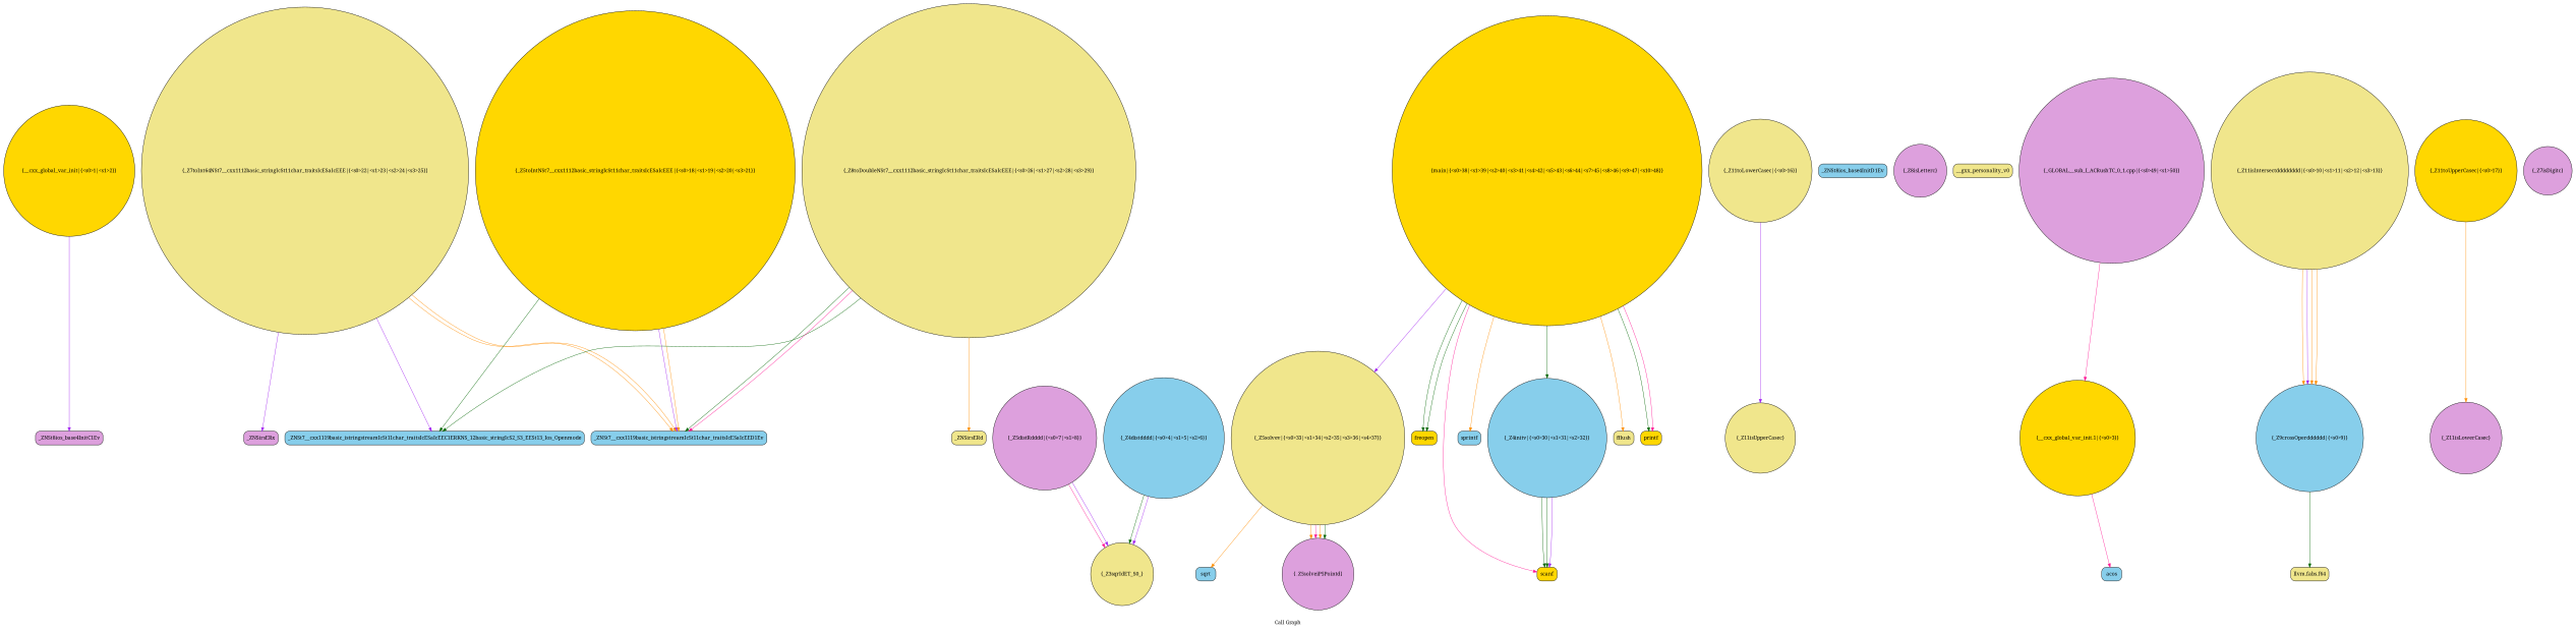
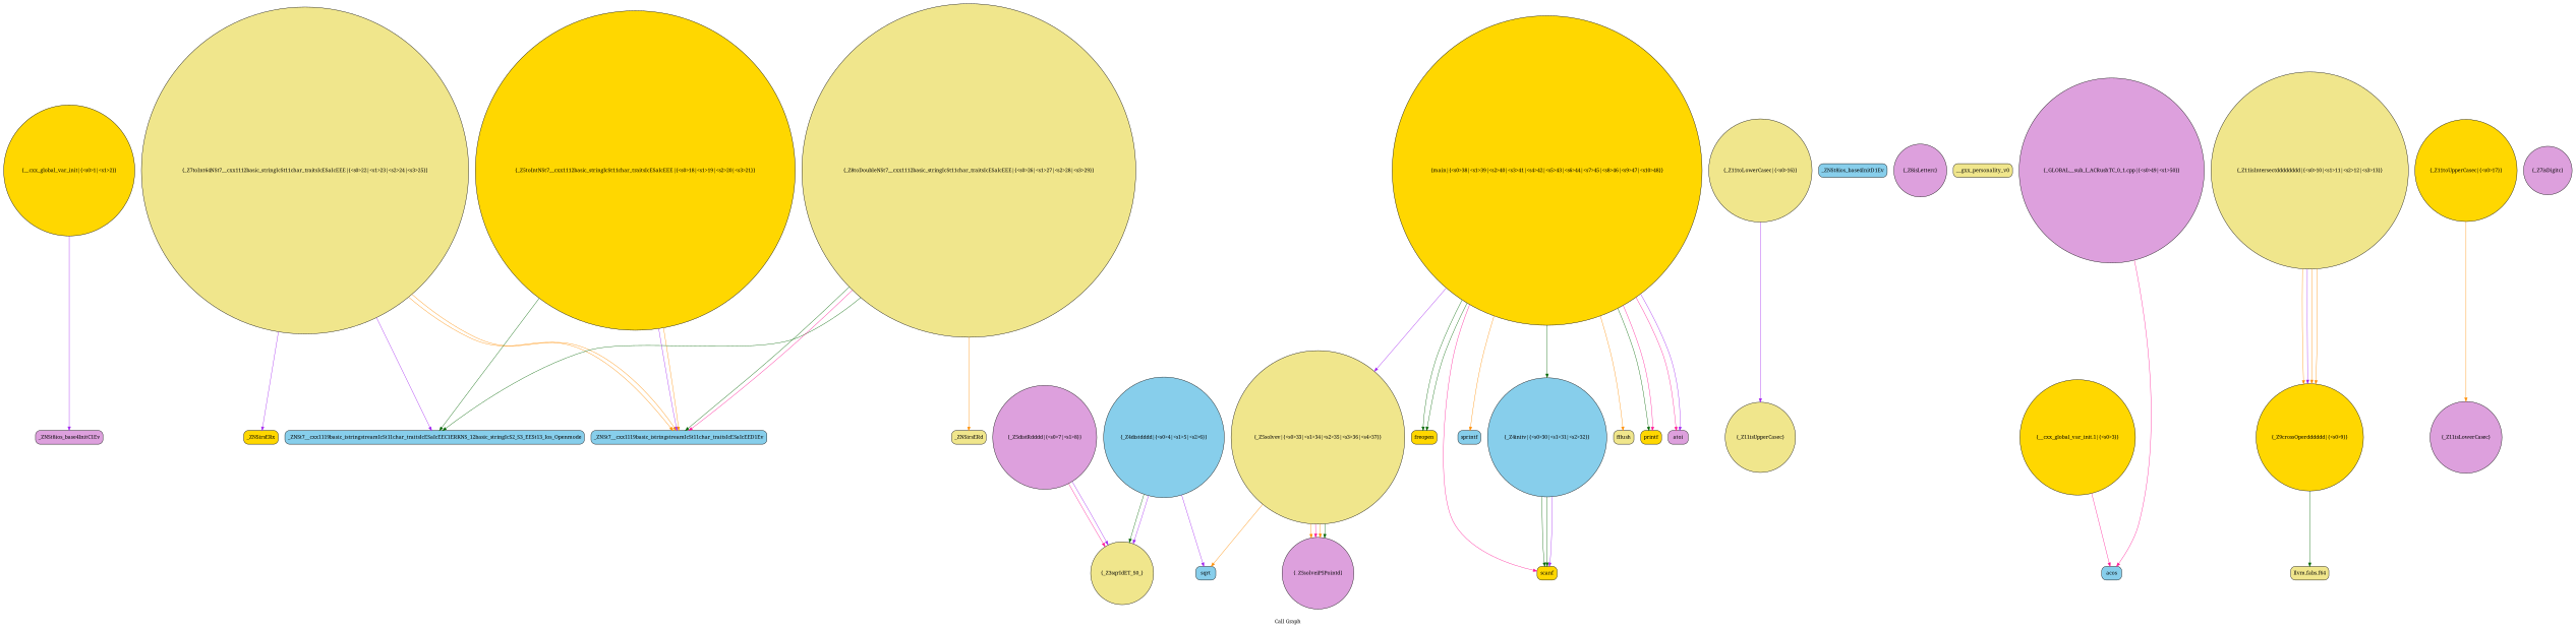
  digraph {
    fontname="Noto Serif"
    label="Call Graph"
    node [fillcolor=khaki fontname="Noto Serif" shape=circle style=filled]
    edge [color=darkorange fontname="Noto Serif" tailport=s0]
    n1 [fillcolor=gold label="{__cxx_global_var_init|{<s0>1|<s1>2}}"]
    n2 [fillcolor=plum label="{_ZNSt8ios_base4InitC1Ev}" shape=Mrecord]
-   n3 [fillcolor=plum label="{_ZNSirsERx}" shape=Mrecord]
+   n3 [fillcolor=gold label="{_ZNSirsERx}" shape=Mrecord]
    n4 [fillcolor=skyblue label="{sqrt}" shape=Mrecord]
    n5 [fillcolor=gold label="{printf}" shape=Mrecord]
    n6 [label="{_Z11isUpperCasec}"]
    n7 [fillcolor=skyblue label="{_ZNSt7__cxx1119basic_istringstreamIcSt11char_traitsIcESaIcEEC1ERKNS_12basic_stringIcS2_S3_EESt13_Ios_Openmode}" shape=Mrecord]
    n8 [fillcolor=skyblue label="{_ZNSt8ios_base4InitD1Ev}" shape=Mrecord]
    n9 [label="{_ZNSirsERd}" shape=Mrecord]
    n10 [fillcolor=plum label="{_Z5distRdddd|{<s0>7|<s1>8}}"]
    n11 [label="{_Z3sqrIdET_S0_}"]
+   n12 [fillcolor=plum label="{atoi}" shape=Mrecord]
    n13 [fillcolor=plum label="{_Z8isLetterc}"]
    n14 [label="{__gxx_personality_v0}" shape=Mrecord]
    n15 [fillcolor=gold label="{__cxx_global_var_init.1|{<s0>3}}"]
    n16 [fillcolor=skyblue label="{acos}" shape=Mrecord]
    n17 [fillcolor=gold label="{scanf}" shape=Mrecord]
    n18 [label="{llvm.fabs.f64}" shape=Mrecord]
    n19 [fillcolor=gold label="{freopen}" shape=Mrecord]
    n20 [label="{_Z11toLowerCasec|{<s0>16}}"]
    n21 [label="{_Z7toInt64NSt7__cxx1112basic_stringIcSt11char_traitsIcESaIcEEE|{<s0>22|<s1>23|<s2>24|<s3>25}}"]
    n22 [fillcolor=skyblue label="{_ZNSt7__cxx1119basic_istringstreamIcSt11char_traitsIcESaIcEED1Ev}" shape=Mrecord]
    n23 [fillcolor=skyblue label="{_Z4distdddd|{<s0>4|<s1>5|<s2>6}}"]
    n24 [label="{_Z5solvev|{<s0>33|<s1>34|<s2>35|<s3>36|<s4>37}}"]
    n25 [fillcolor=plum label="{_Z5solveiP5Pointd}"]
    n26 [fillcolor=plum label="{_GLOBAL__sub_I_ACRushTC_0_1.cpp|{<s0>49|<s1>50}}"]
    n27 [fillcolor=gold label="{_Z5toIntNSt7__cxx1112basic_stringIcSt11char_traitsIcESaIcEEE|{<s0>18|<s1>19|<s2>20|<s3>21}}"]
    n28 [label="{_Z8toDoubleNSt7__cxx1112basic_stringIcSt11char_traitsIcESaIcEEE|{<s0>26|<s1>27|<s2>28|<s3>29}}"]
    n29 [fillcolor=gold label="{main|{<s0>38|<s1>39|<s2>40|<s3>41|<s4>42|<s5>43|<s6>44|<s7>45|<s8>46|<s9>47|<s10>48}}"]
    n30 [fillcolor=skyblue label="{sprintf}" shape=Mrecord]
    n31 [fillcolor=skyblue label="{_Z4initv|{<s0>30|<s1>31|<s2>32}}"]
    n32 [label="{fflush}" shape=Mrecord]
    n33 [fillcolor=plum label="{_Z11isLowerCasec}"]
-   n34 [fillcolor=skyblue label="{_Z9crossOperdddddd|{<s0>9}}"]
+   n34 [fillcolor=gold label="{_Z9crossOperdddddd|{<s0>9}}"]
    n35 [fillcolor=plum label="{_Z7isDigitc}"]
    n36 [label="{_Z11isIntersectdddddddd|{<s0>10|<s1>11|<s2>12|<s3>13}}"]
    n37 [fillcolor=gold label="{_Z11toUpperCasec|{<s0>17}}"]
    n1 -> n2 [color=purple]
    n10 -> n11 [color=deeppink]
    n10 -> n11 [color=purple tailport=s1]
    n15 -> n16 [color=deeppink]
    n20 -> n6 [color=purple]
    n21 -> n3 [color=purple tailport=s1]
    n21 -> n7 [color=purple]
    n21 -> n22 [tailport=s2]
    n21 -> n22 [tailport=s3]
+   n23 -> n4 [color=purple tailport=s2]
    n23 -> n11 [color=darkgreen]
    n23 -> n11 [color=purple tailport=s1]
    n24 -> n4 [tailport=s4]
    n24 -> n25
    n24 -> n25 [color=deeppink tailport=s1]
    n24 -> n25 [tailport=s2]
    n24 -> n25 [color=darkgreen tailport=s3]
-   n26 -> n15 [color=deeppink tailport=s1]
+   n26 -> n16 [color=deeppink tailport=s1]
    n27 -> n7 [color=darkgreen]
    n27 -> n22 [color=purple tailport=s2]
    n27 -> n22 [tailport=s3]
    n28 -> n7 [color=darkgreen]
    n28 -> n9 [tailport=s1]
    n28 -> n22 [color=darkgreen tailport=s2]
    n28 -> n22 [color=deeppink tailport=s3]
    n29 -> n5 [color=darkgreen tailport=s2]
    n29 -> n5 [color=deeppink tailport=s8]
+   n29 -> n12 [color=deeppink]
+   n29 -> n12 [color=purple tailport=s1]
    n29 -> n17 [color=deeppink tailport=s6]
    n29 -> n19 [color=darkgreen tailport=s4]
    n29 -> n19 [color=darkgreen tailport=s5]
    n29 -> n24 [color=purple tailport=s9]
    n29 -> n30 [tailport=s3]
    n29 -> n31 [color=darkgreen tailport=s7]
    n29 -> n32 [tailport=s10]
    n31 -> n17 [color=darkgreen]
    n31 -> n17 [color=darkgreen tailport=s1]
    n31 -> n17 [color=purple tailport=s2]
    n34 -> n18 [color=darkgreen]
    n36 -> n34
    n36 -> n34 [color=purple tailport=s1]
    n36 -> n34 [tailport=s2]
    n36 -> n34 [tailport=s3]
    n37 -> n33
  }
